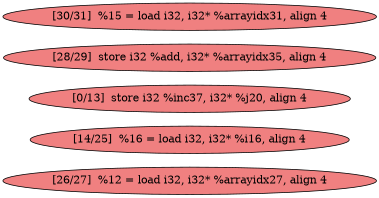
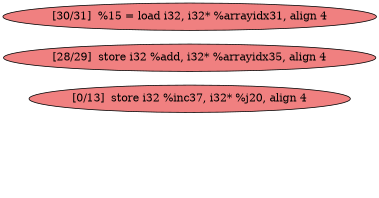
  digraph {
    rankdir=LR
    node [fillcolor=lightcoral shape=ellipse style=filled]
-   n1 [label="[26/27]  %12 = load i32, i32* %arrayidx27, align 4"]
-   n2 [label="[14/25]  %16 = load i32, i32* %i16, align 4"]
    n3 [label="[0/13]  store i32 %inc37, i32* %j20, align 4"]
    n4 [label="[28/29]  store i32 %add, i32* %arrayidx35, align 4"]
    n5 [label="[30/31]  %15 = load i32, i32* %arrayidx31, align 4"]
  }
